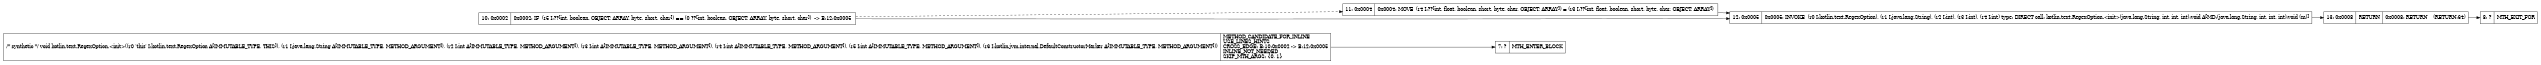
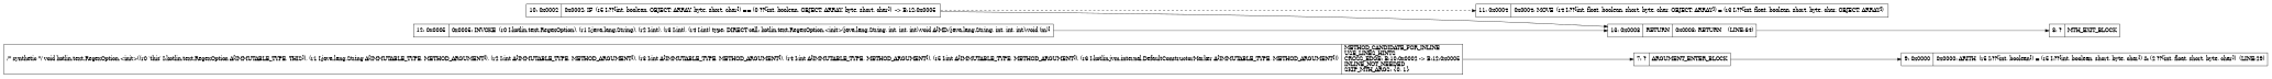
  digraph {
    rankdir=LR
    node [shape=record]
-   n1 [label="{7\:\ ?|MTH_ENTER_BLOCK\l}"]
+   n1 [label="{7\:\ ?|ARGUMENT_ENTER_BLOCK\l}"]
+   n2 [label="{9\:\ 0x0000|0x0000: ARITH  (r5 I:??[int, boolean]) = (r5 I:??[int, boolean, short, byte, char]) & (2 ??[int, float, short, byte, char])  (LINE:29)\l}"]
    n3 [label="{10\:\ 0x0002|0x0002: IF  (r5 I:??[int, boolean, OBJECT, ARRAY, byte, short, char]) == (0 ??[int, boolean, OBJECT, ARRAY, byte, short, char])  \-\> B:12:0x0005 \l}"]
    n4 [label="{11\:\ 0x0004|0x0004: MOVE  (r4 I:??[int, float, boolean, short, byte, char, OBJECT, ARRAY]) = (r3 I:??[int, float, boolean, short, byte, char, OBJECT, ARRAY]) \l}"]
    n5 [label="{12\:\ 0x0005|0x0005: INVOKE  (r0 I:kotlin.text.RegexOption), (r1 I:java.lang.String), (r2 I:int), (r3 I:int), (r4 I:int) type: DIRECT call: kotlin.text.RegexOption.\<init\>(java.lang.String, int, int, int):void A[MD:(java.lang.String, int, int, int):void (m)]\l}"]
-   n6 [label="{13\:\ 0x0008|RETURN\l|0x0008: RETURN    (RETURN:64)\l}"]
-   n7 [label="{8\:\ ?|MTH_EXIT_FOR\l}"]
+   n6 [label="{13\:\ 0x0008|RETURN\l|0x0008: RETURN    (LINE:64)\l}"]
+   n7 [label="{8\:\ ?|MTH_EXIT_BLOCK\l}"]
    n8 [label="{\/* synthetic *\/ void kotlin.text.RegexOption.\<init\>((r0 'this' I:kotlin.text.RegexOption A[IMMUTABLE_TYPE, THIS]), (r1 I:java.lang.String A[IMMUTABLE_TYPE, METHOD_ARGUMENT]), (r2 I:int A[IMMUTABLE_TYPE, METHOD_ARGUMENT]), (r3 I:int A[IMMUTABLE_TYPE, METHOD_ARGUMENT]), (r4 I:int A[IMMUTABLE_TYPE, METHOD_ARGUMENT]), (r5 I:int A[IMMUTABLE_TYPE, METHOD_ARGUMENT]), (r6 I:kotlin.jvm.internal.DefaultConstructorMarker A[IMMUTABLE_TYPE, METHOD_ARGUMENT]))  | METHOD_CANDIDATE_FOR_INLINE\lUSE_LINES_HINTS\lCROSS_EDGE: B:10:0x0002 \-\> B:12:0x0005\lINLINE_NOT_NEEDED\lSKIP_MTH_ARGS: \{0, 1\}\l}"]
+   n1 -> n2
    n3 -> n4 [style=dashed]
-   n3 -> n5
-   n4 -> n5
+   n3 -> n6
    n5 -> n6
    n6 -> n7
    n8 -> n1
  }
